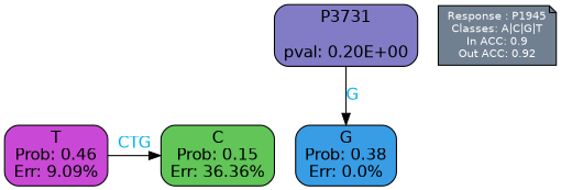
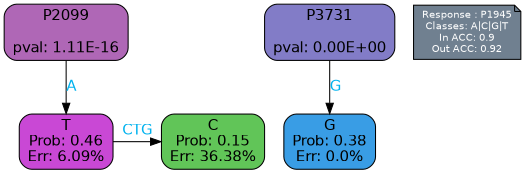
  digraph {
    ranksep=equally
    splines=polylines
    node [color=black fontname=helvetica shape=box style="filled, rounded"]
    edge [fontcolor=deepskyblue2 fontname=helvetica]
-   n1 [fillcolor="#c948d5" label="T\nProb: 0.46\nErr: 9.09%"]
-   n2 [fillcolor="#61c558" label="C\nProb: 0.15\nErr: 36.36%"]
+   n1 [fillcolor="#c948d5" label="T\nProb: 0.46\nErr: 6.09%"]
+   n2 [fillcolor="#61c558" label="C\nProb: 0.15\nErr: 36.38%"]
    n3 [fillcolor="#399de5" label="G\nProb: 0.38\nErr: 0.0%"]
    n4 [align=left fillcolor=slategray fontcolor=white fontsize=10 label="Response : P1945\nClasses: A|C|G|T\nIn ACC: 0.9\nOut ACC: 0.92\n" shape=note style=filled]
-   n5 [fillcolor="#827cc7" label="P3731\n\npval: 0.20E+00"]
+   n5 [fillcolor="#827cc7" label="P3731\n\npval: 0.00E+00"]
+   n6 [fillcolor="#af67b6" label="P2099\n\npval: 1.11E-16"]
    subgraph sub_1 {
      rank=same
      n1
      n2
      n3
    }
    subgraph sub_2 {
      rank=same
      n4
      n5
    }
    n1 -> n2 [label=CTG]
    n5 -> n3 [label=G]
+   n6 -> n1 [label=A]
  }
